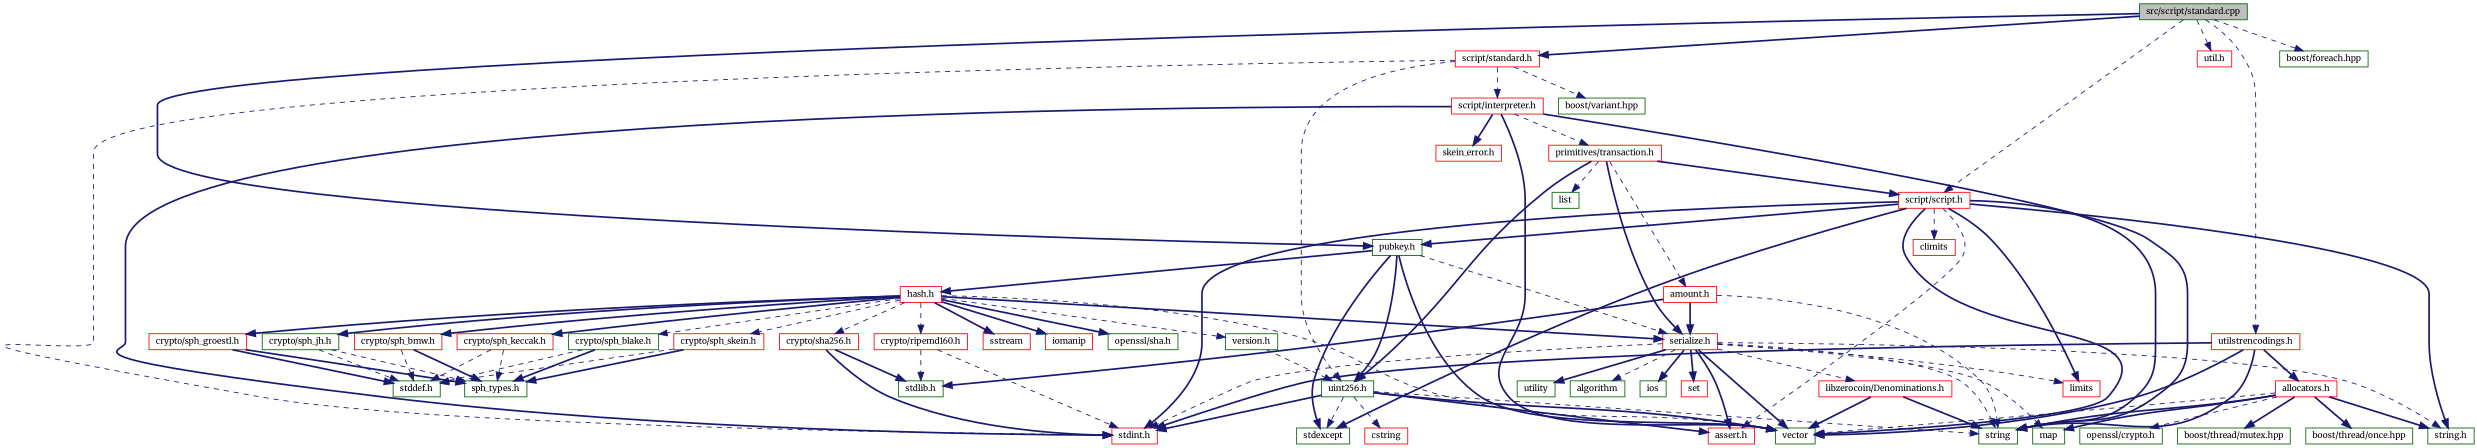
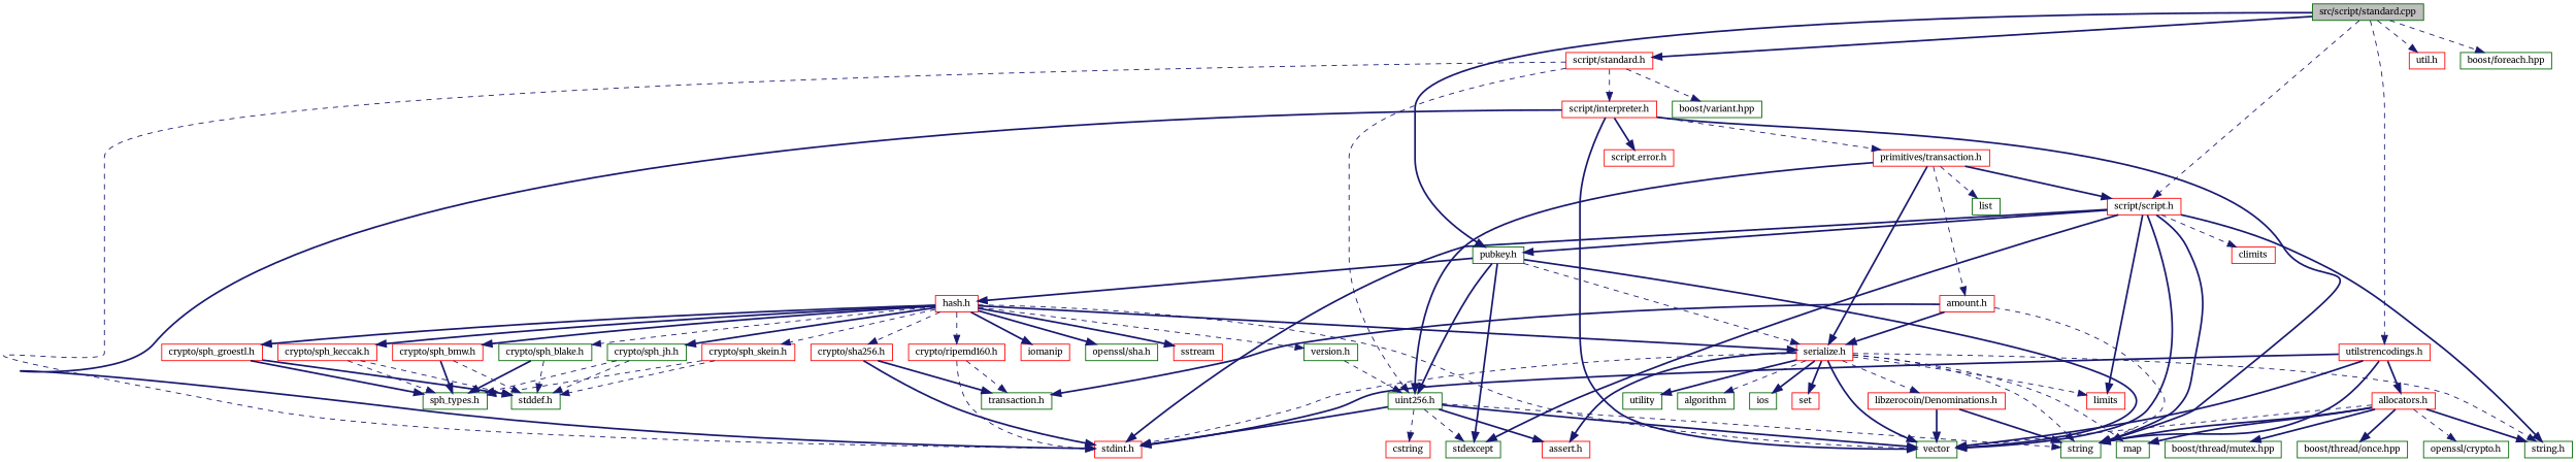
  digraph {
    fontname=Merriweather
    node [color=red fillcolor=white fontname=Merriweather fontsize=10 shape=record style=filled]
    edge [color=midnightblue fontname=Merriweather fontsize=10 labelfontname=Helvetica labelfontsize=10 style=bold]
    n1 [color=darkgreen fillcolor=grey75 fontcolor=black height=0.2 label="src/script/standard.cpp" width=0.4]
    n2 [height=0.2 label="script/standard.h" width=0.4]
    n3 [height=0.2 label="script/script.h" width=0.4]
    n4 [color=darkgreen height=0.2 label="pubkey.h" width=0.4]
    n5 [height=0.2 label="util.h" width=0.4]
    n6 [height=0.2 label="utilstrencodings.h" width=0.4]
    n7 [color=darkgreen height=0.2 label="boost/foreach.hpp" width=0.4]
    n8 [height=0.2 label="script/interpreter.h" width=0.4]
    n9 [height=0.2 label="stdint.h" width=0.4]
    n10 [color=darkgreen height=0.2 label="uint256.h" width=0.4]
    n11 [color=darkgreen height=0.2 label="boost/variant.hpp" width=0.4]
    n12 [color=darkgreen height=0.2 label=string width=0.4]
    n13 [color=darkgreen height=0.2 label=vector width=0.4]
    n14 [height=0.2 label="assert.h" width=0.4]
    n15 [height=0.2 label=limits width=0.4]
    n16 [color=darkgreen height=0.2 label="string.h" width=0.4]
    n17 [height=0.2 label=climits width=0.4]
    n18 [color=darkgreen height=0.2 label=stdexcept width=0.4]
    n19 [height=0.2 label="serialize.h" width=0.4]
    n20 [height=0.2 label="hash.h" width=0.4]
    n21 [height=0.2 label="allocators.h" width=0.4]
-   n22 [height=0.2 label="skein_error.h" width=0.4]
+   n22 [height=0.2 label="script_error.h" width=0.4]
    n23 [height=0.2 label="primitives/transaction.h" width=0.4]
    n24 [height=0.2 label=cstring width=0.4]
    n25 [height=0.2 label="amount.h" width=0.4]
    n26 [color=darkgreen height=0.2 label=list width=0.4]
-   n27 [color=darkgreen height=0.2 label="stdlib.h" width=0.4]
+   n27 [color=darkgreen height=0.2 label="transaction.h" width=0.4]
    n28 [color=darkgreen height=0.2 label=algorithm width=0.4]
    n29 [color=darkgreen height=0.2 label=ios width=0.4]
    n30 [color=darkgreen height=0.2 label=map width=0.4]
    n31 [height=0.2 label=set width=0.4]
    n32 [color=darkgreen height=0.2 label=utility width=0.4]
    n33 [height=0.2 label="libzerocoin/Denominations.h" width=0.4]
    n34 [height=0.2 label="crypto/ripemd160.h" width=0.4]
    n35 [height=0.2 label="crypto/sha256.h" width=0.4]
    n36 [color=darkgreen height=0.2 label="version.h" width=0.4]
    n37 [color=darkgreen height=0.2 label="crypto/sph_blake.h" width=0.4]
    n38 [height=0.2 label="crypto/sph_bmw.h" width=0.4]
    n39 [height=0.2 label="crypto/sph_groestl.h" width=0.4]
    n40 [color=darkgreen height=0.2 label="crypto/sph_jh.h" width=0.4]
    n41 [height=0.2 label="crypto/sph_keccak.h" width=0.4]
    n42 [height=0.2 label="crypto/sph_skein.h" width=0.4]
    n43 [height=0.2 label=iomanip width=0.4]
    n44 [color=darkgreen height=0.2 label="openssl/sha.h" width=0.4]
    n45 [height=0.2 label=sstream width=0.4]
    n46 [color=darkgreen height=0.2 label="stddef.h" width=0.4]
    n47 [color=darkgreen height=0.2 label="sph_types.h" width=0.4]
    n48 [color=darkgreen height=0.2 label="boost/thread/mutex.hpp" width=0.4]
    n49 [color=darkgreen height=0.2 label="boost/thread/once.hpp" width=0.4]
    n50 [color=darkgreen height=0.2 label="openssl/crypto.h" width=0.4]
    n1 -> n2
    n1 -> n3 [style=dashed]
    n1 -> n4
    n1 -> n5 [style=dashed]
    n1 -> n6 [style=dashed]
    n1 -> n7 [style=dashed]
    n2 -> n8 [style=dashed]
    n2 -> n9 [style=dashed]
    n2 -> n10 [style=dashed]
    n2 -> n11 [style=dashed]
    n3 -> n4
    n3 -> n9
    n3 -> n12
    n3 -> n13
-   n3 -> n14 [style=dashed]
    n3 -> n15
    n3 -> n16
    n3 -> n17 [style=dashed]
    n3 -> n18
    n4 -> n10
    n4 -> n13
    n4 -> n18
    n4 -> n19 [style=dashed]
    n4 -> n20
    n6 -> n9
    n6 -> n12
    n6 -> n13
    n6 -> n21
    n8 -> n9
    n8 -> n12
    n8 -> n13
    n8 -> n22
    n8 -> n23 [style=dashed]
    n10 -> n9
    n10 -> n12 [style=dashed]
    n10 -> n13
    n10 -> n14
    n10 -> n18 [style=dashed]
    n10 -> n24 [style=dashed]
    n19 -> n9 [style=dashed]
    n19 -> n12 [style=dashed]
    n19 -> n13
    n19 -> n14
    n19 -> n15 [style=dashed]
    n19 -> n16 [style=dashed]
    n19 -> n28 [style=dashed]
    n19 -> n29
    n19 -> n30 [style=dashed]
    n19 -> n31
    n19 -> n32
    n19 -> n33 [style=dashed]
    n20 -> n13 [style=dashed]
    n20 -> n19
    n20 -> n34 [style=dashed]
    n20 -> n35 [style=dashed]
    n20 -> n36 [style=dashed]
    n20 -> n37 [style=dashed]
    n20 -> n38
    n20 -> n39
    n20 -> n40
    n20 -> n41
    n20 -> n42 [style=dashed]
    n20 -> n43
    n20 -> n44
    n20 -> n45
    n21 -> n12
    n21 -> n13 [style=dashed]
    n21 -> n16
    n21 -> n30
    n21 -> n48
    n21 -> n49
    n21 -> n50 [style=dashed]
    n23 -> n3
    n23 -> n10
    n23 -> n19
    n23 -> n25 [style=dashed]
    n23 -> n26 [style=dashed]
    n25 -> n12 [style=dashed]
    n25 -> n19
    n25 -> n27
    n33 -> n12
    n33 -> n13
    n34 -> n9 [style=dashed]
    n34 -> n27 [style=dashed]
    n35 -> n9
    n35 -> n27
    n36 -> n10 [style=dashed]
    n37 -> n46 [style=dashed]
    n37 -> n47
    n38 -> n46 [style=dashed]
    n38 -> n47
    n39 -> n46
    n39 -> n47
    n40 -> n46 [style=dashed]
    n40 -> n47 [style=dashed]
    n41 -> n46 [style=dashed]
    n41 -> n47 [style=dashed]
    n42 -> n46 [style=dashed]
-   n42 -> n47
+   n42 -> n47 [style=dashed]
  }
